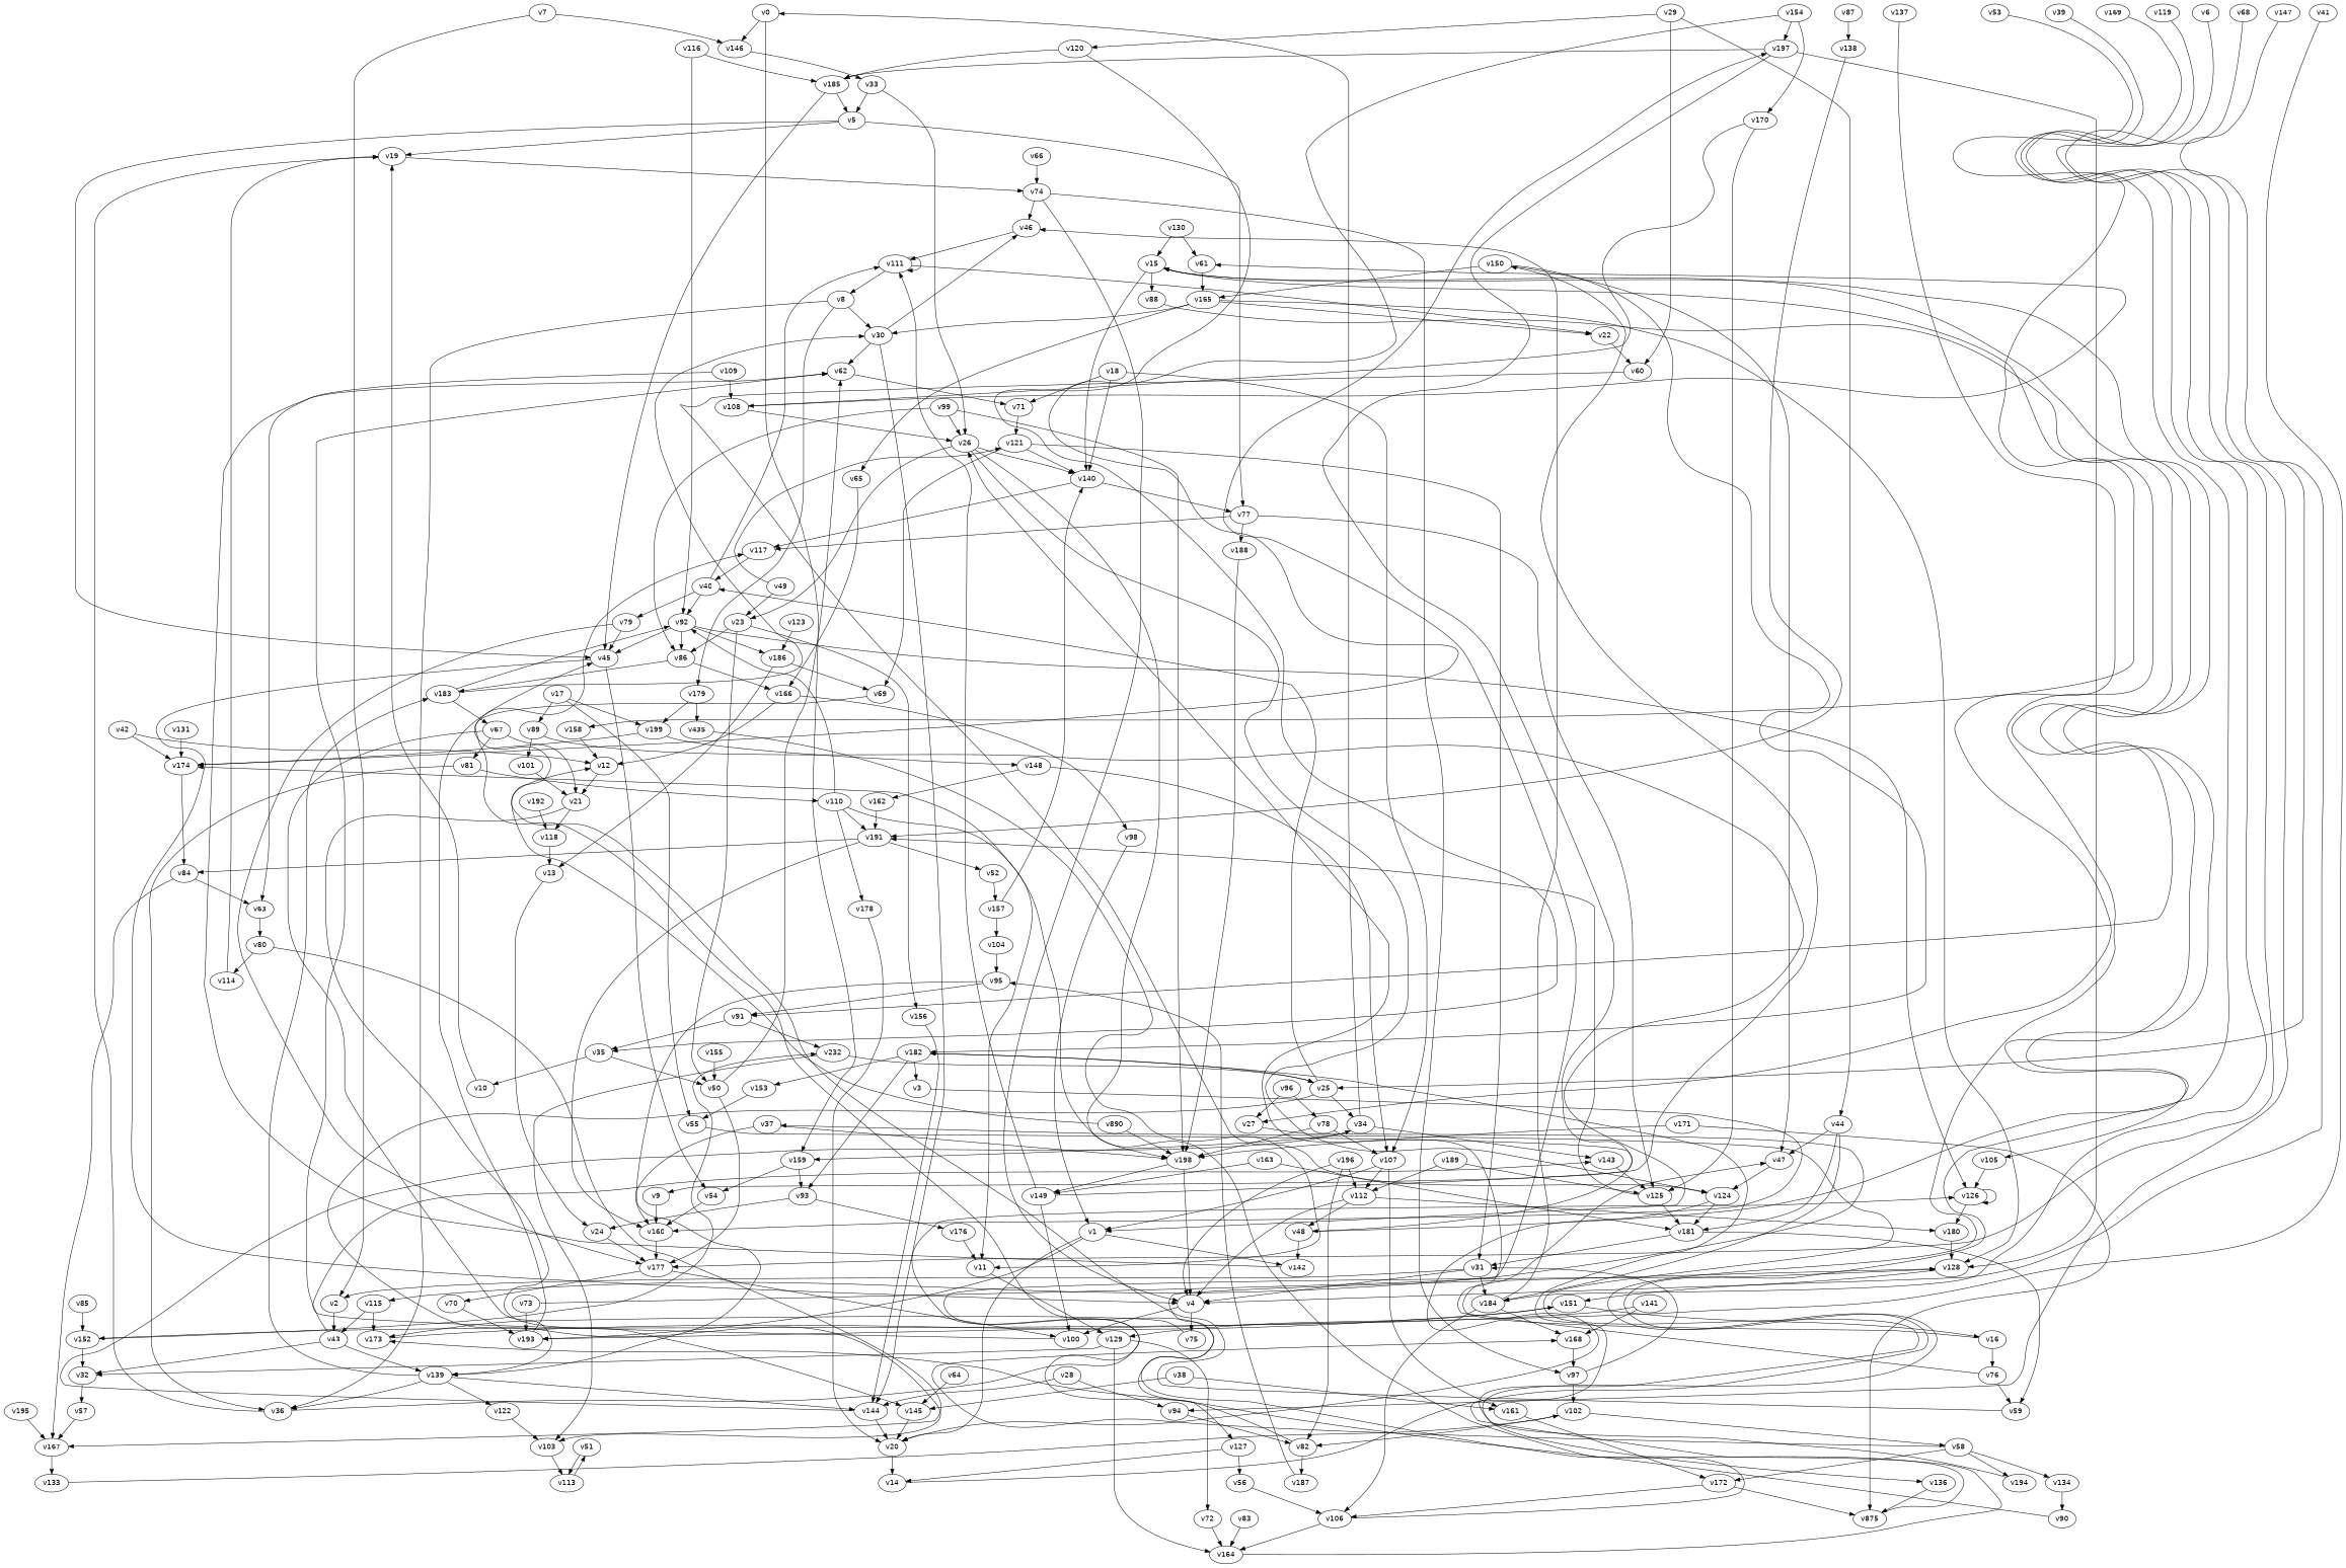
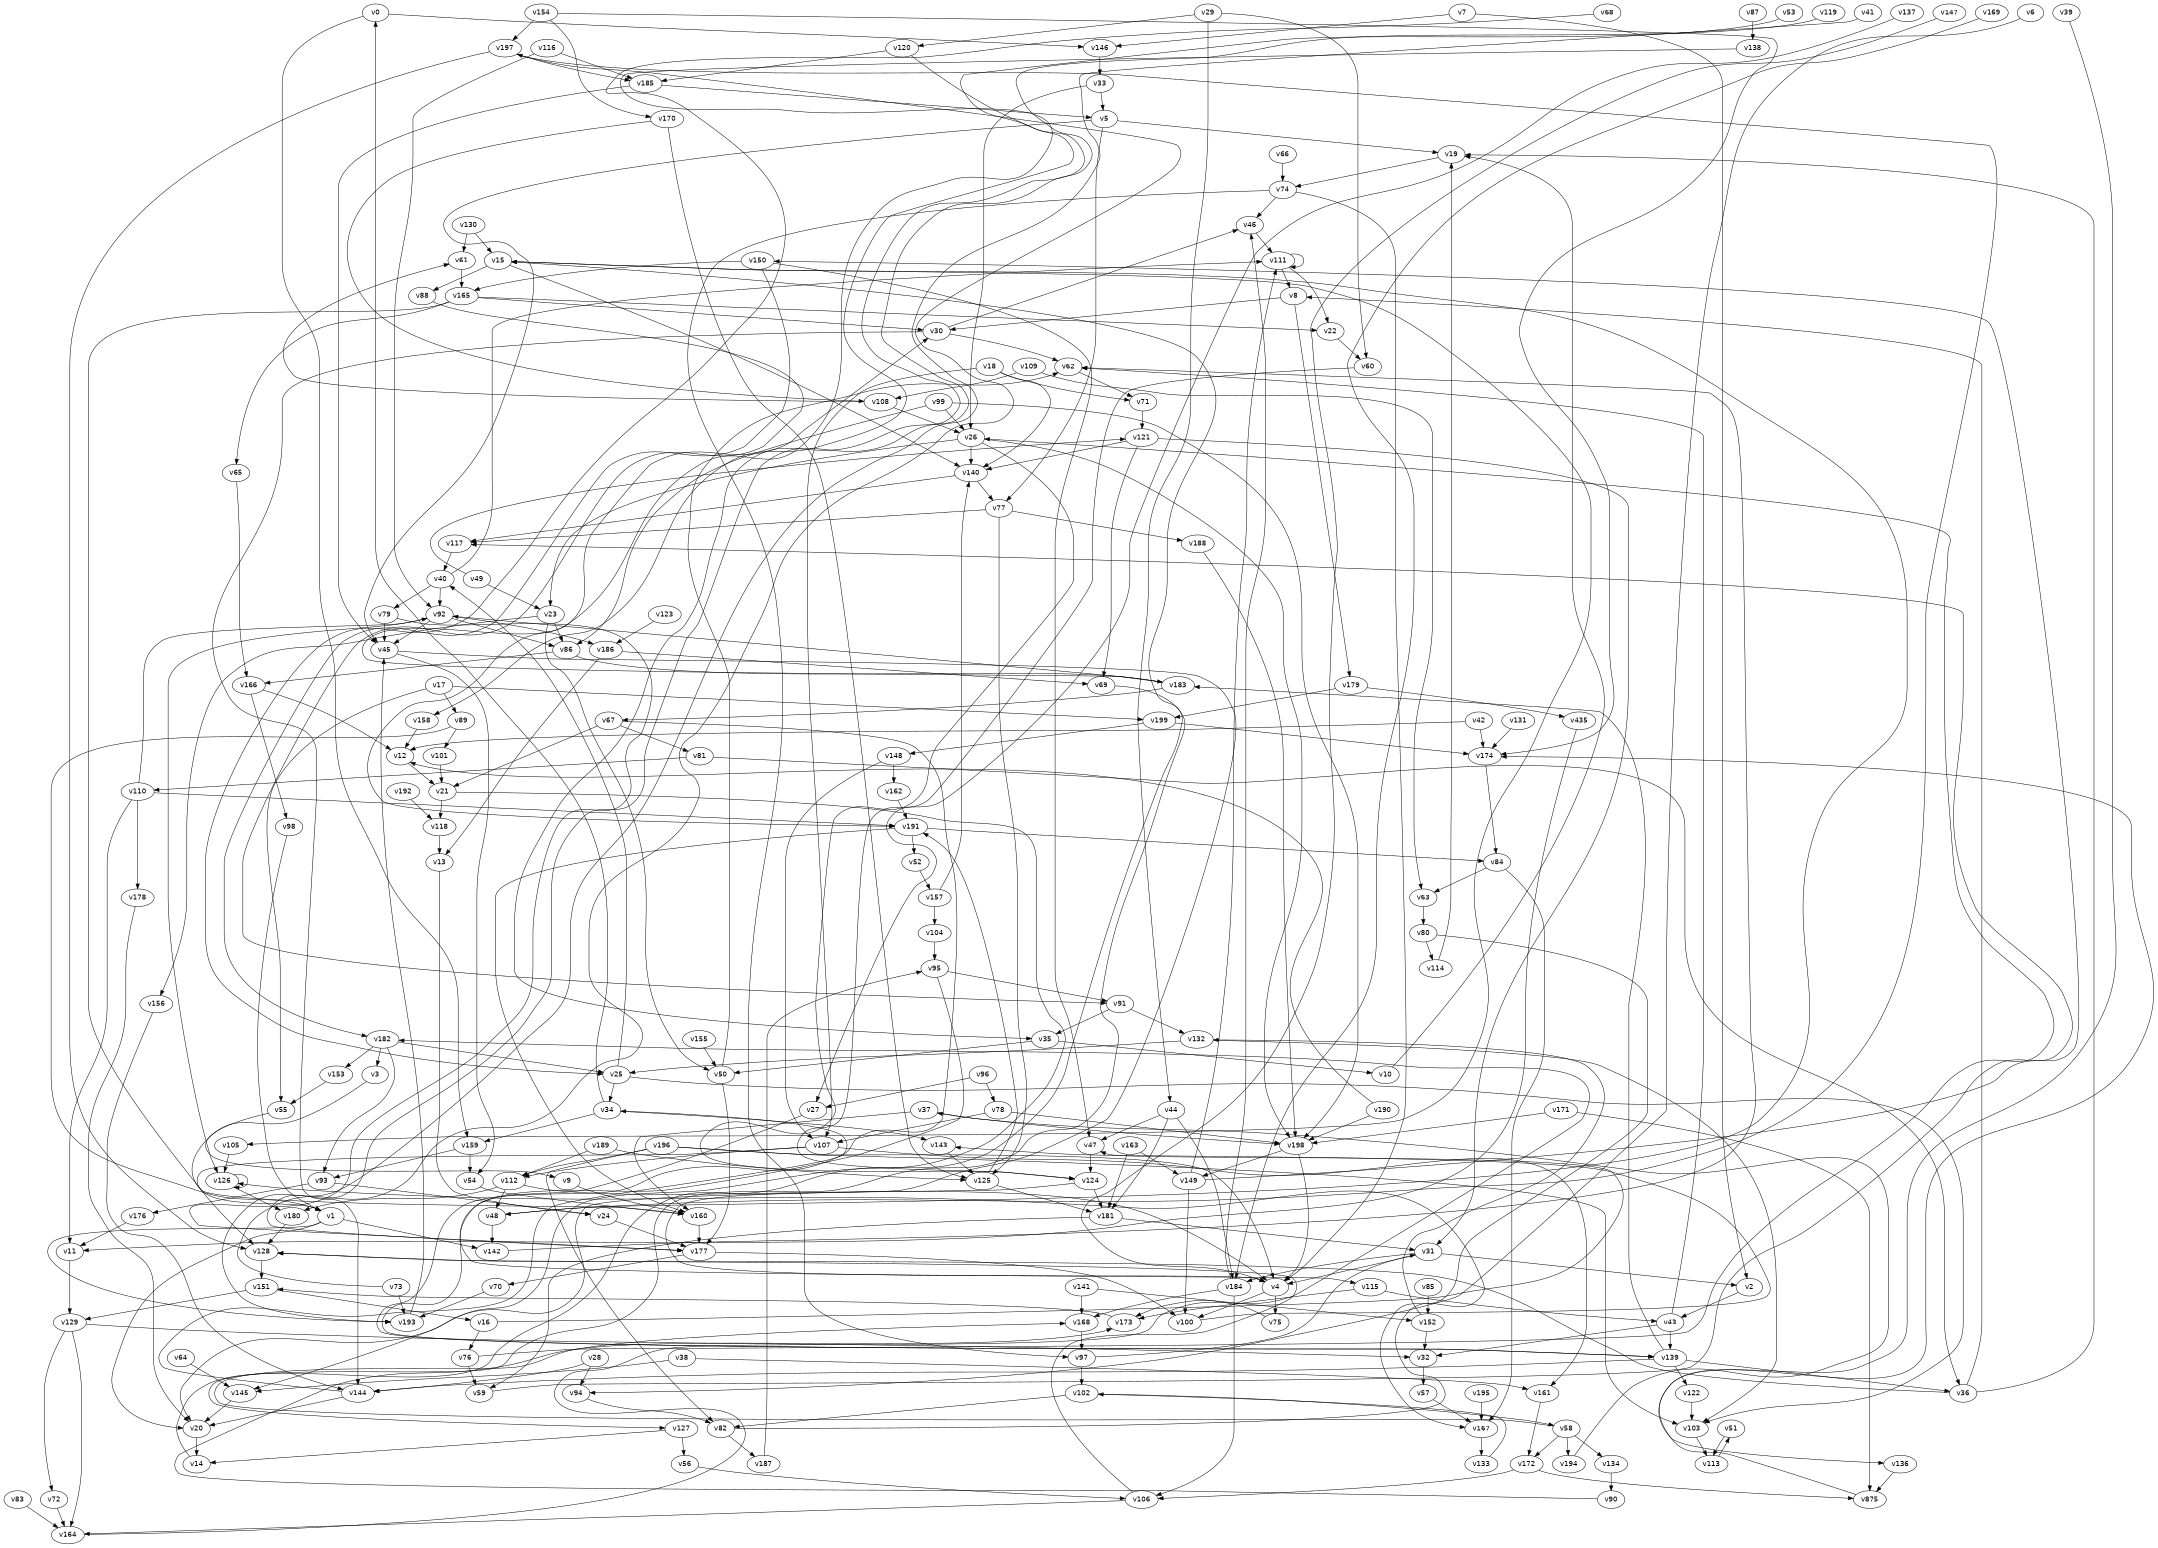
  digraph {
    fontname="DejaVu Sans"
    node [fontname="DejaVu Sans" player=0]
    edge [fontname="DejaVu Sans"]
    v0 [player=1]
    v146
    v159
    v33
    v54
    v93
    v1 [player=1]
    v20
    v142
    v193 [player=1]
    v14 [player=1]
    v62
    v45 [player=1]
    v2 [player=1]
    v43 [player=1]
    v32 [player=1]
    v139 [player=1]
    v3
    v160
    v177
    v75 [player=1]
    v4
    v100 [player=1]
    v173 [player=1]
    v143 [player=1]
    v5 [player=1]
    v19 [player=1]
    v77
    v74
    v117 [player=1]
    v125 [player=1]
    v188 [player=1]
    v6
    v94
    v82 [player=1]
    v7 [player=1]
    v8
    v30
    v36
    v179
    v144 [player=1]
    v46
    v128
    v199
    n45 [label=v435 player=1]
    v9 [player=1]
    v10
    v11
    v129
    v72
    v164 [player=1]
    v21 [player=1]
    v12
    v118
    v145
    v13 [player=1]
    v24
    v15 [player=1]
    v88 [player=1]
    v105 [player=1]
    v140 [player=1]
    v91 [player=1]
    v126 [player=1]
    v16 [player=1]
    v47 [player=1]
    v76
    v124
    v26 [player=1]
    v59 [player=1]
    v55 [player=1]
    v17
    v89 [player=1]
    v101
    v174
    v148
    v18
    v71 [player=1]
    v107
    v121 [player=1]
    v161
    v112
    v97
    v60 [player=1]
    v22
    v23 [player=1]
    v50 [player=1]
    v86
    v156 [player=1]
    v166
    v183
    v70
    v25 [player=1]
    v34
    v40
    v103 [player=1]
    v79
    v92
    v111 [player=1]
    v113
    v198 [player=1]
    v181 [player=1]
    v149
    v115 [player=1]
    v27
    v28 [player=1]
    v29
    v44 [player=1]
    v120 [player=1]
    v184
    v35
    v185 [player=1]
    v31
    v106 [player=1]
    v168
    v57
    v167 [player=1]
    v151
    v37
    v38
    v172 [player=1]
    v39 [player=1]
    v136 [player=1]
    n123 [label=v875]
    v186 [player=1]
    v41 [player=1]
    v42
    v84 [player=1]
    v122 [player=1]
    v48 [player=1]
    v49
    v69 [player=1]
    v51 [player=1]
    v157 [player=1]
    v52
    v104
    v53
    v158
    v56
    v133
    v134 [player=1]
    v58
    v194
    v90
    v165 [player=1]
    v61
    v65
    v63 [player=1]
    v80
    v114 [player=1]
    v64 [player=1]
    v98
    v66
    v67
    v81
    v110
    v68 [player=1]
    v127
    v182 [player=1]
    v73
    v197
    v102 [player=1]
    v191 [player=1]
    v78 [player=1]
    v178 [player=1]
    v187 [player=1]
    v180 [player=1]
    v95
    v83 [player=1]
    v85 [player=1]
    v152 [player=1]
-   v132 [label=v232]
+   v132
    v87
    v138
    v176 [player=1]
    v96 [player=1]
    v99 [player=1]
    v108
    v109 [player=1]
    v116 [player=1]
    v119
    v123
    v130 [player=1]
    v131
    v137 [player=1]
    v141
    v147
    v162 [player=1]
    v150 [player=1]
    v153
    v154 [player=1]
    v170 [player=1]
    v155
    v163 [player=1]
    v169 [player=1]
    v171
    v189
-   v190 [label=v890]
+   v190
    v192
    v195
    v196 [player=1]
    v0 -> v146
    v0 -> v159
    v146 -> v33
    v159 -> v54
    v159 -> v93
    v33 -> v5
    v33 -> v26
    v54 -> v160
    v93 -> v24
    v93 -> v176
    v1 -> v20
    v1 -> v142
    v1 -> v193 [constraint="t >= 1"]
    v20 -> v14
    v142 -> v62 [constraint="t mod 2 == 0"]
    v193 -> v45
    v14 -> v15 [constraint="t >= 1"]
    v62 -> v71
    v45 -> v54
    v45 -> v4 [constraint="t mod 3 == 2"]
    v2 -> v43
    v43 -> v62
    v43 -> v32 [constraint="t >= 2"]
    v43 -> v139
    v32 -> v57
    v139 -> v36
    v139 -> v144
    v139 -> v183
    v139 -> v122
    v3 -> v160 [constraint="t < 13"]
    v160 -> v177
    v177 -> v100
    v177 -> v70
    v75 -> v173 [constraint="t < 7"]
    v4 -> v75
    v4 -> v100
    v100 -> v143 [constraint="t mod 4 == 2"]
    v173 -> v151 [constraint="t >= 5"]
    v143 -> v125
    v5 -> v45 [constraint="t < 9"]
    v5 -> v19
    v5 -> v77
    v19 -> v74
    v77 -> v117
    v77 -> v125
    v77 -> v188
    v74 -> v4
    v74 -> v46
    v74 -> v97
    v117 -> v40
    v125 -> v181
    v125 -> v191
    v188 -> v198
    v6 -> v94 [constraint="t < 9"]
    v94 -> v82
    v82 -> v126 [constraint="t >= 4"]
    v82 -> v187
    v7 -> v146
    v7 -> v2
    v8 -> v30
-   v8 -> v36
+   v36 -> v8
    v8 -> v179
    v30 -> v62
    v30 -> v144
    v30 -> v46
    v36 -> v19
    v36 -> v128 [constraint="t mod 3 == 1"]
    v179 -> v199
    v179 -> n45
    v144 -> v20
    v144 -> v34 [constraint="t >= 3"]
    v46 -> v111
    v128 -> v151
    v199 -> v174
    v199 -> v148
    n45 -> v11 [constraint="t < 15"]
    v9 -> v160
    v10 -> v19
    v11 -> v129
    v129 -> v32
    v129 -> v72
    v129 -> v164
    v72 -> v164
    v164 -> v182 [constraint="t >= 3"]
    v21 -> v118
    v21 -> v145 [constraint="t < 14"]
    v12 -> v21
    v118 -> v13
    v145 -> v20
    v13 -> v24
    v24 -> v177
    v15 -> v88
    v15 -> v105 [constraint="t < 14"]
    v15 -> v140
    v88 -> v91 [constraint="t < 11"]
    v105 -> v126
    v140 -> v77
    v140 -> v117
    v91 -> v35
    v91 -> v132
    v126 -> v126
    v126 -> v180
    v16 -> v47 [constraint="t < 11"]
    v16 -> v76
    v47 -> v124
    v76 -> v26 [constraint="t mod 4 == 1"]
    v76 -> v59
    v124 -> v20 [constraint="t >= 2"]
    v124 -> v181
    v26 -> v140
    v26 -> v124 [constraint="t < 11"]
    v26 -> v23
    v26 -> v198
    v59 -> v117 [constraint="t < 14"]
    v55 -> v9 [constraint="t mod 4 == 2"]
    v17 -> v199
    v17 -> v55
    v17 -> v89
    v89 -> v1 [constraint="t >= 4"]
    v89 -> v101
    v101 -> v21
    v174 -> v84
    v148 -> v107
    v148 -> v162
    v18 -> v140
    v18 -> v71
    v18 -> v107
    v71 -> v121
    v107 -> v1 [constraint="t mod 5 == 0"]
    v107 -> v161
    v107 -> v112
    v121 -> v140
    v121 -> v31
    v121 -> v69
    v161 -> v172
    v112 -> v4
    v112 -> v48
    v112 -> v180
    v97 -> v31
    v97 -> v102
    v60 -> v124 [constraint="t mod 3 == 1"]
    v22 -> v60
    v23 -> v50
    v23 -> v86
    v23 -> v156
    v50 -> v62
    v50 -> v177
    v86 -> v166
    v86 -> v183
    v156 -> v144
    v166 -> v12
    v166 -> v98
    v183 -> v30 [constraint="t < 7"]
    v183 -> v92
    v183 -> v67
    v70 -> v193
    v25 -> v34
    v25 -> v40
    v25 -> v103 [constraint="t mod 2 == 0"]
    v34 -> v0
    v34 -> v159
    v34 -> v143
    v40 -> v79
    v40 -> v92
    v40 -> v111
    v103 -> v113
    v79 -> v45
    v79 -> v177 [constraint="t < 12"]
    v92 -> v45
    v92 -> v126
    v92 -> v86
    v92 -> v186
    v111 -> v8
    v111 -> v22
    v111 -> v111
    v113 -> v51 [constraint="t mod 2 == 1"]
    v198 -> v4
    v198 -> v149
    v181 -> v59
    v181 -> v31
    v149 -> v100
    v149 -> v111
    v149 -> v150 [constraint="t mod 4 == 2"]
    v115 -> v43
    v115 -> v173
    v27 -> v115 [constraint="t < 8"]
    v28 -> v94
    v28 -> v144
    v29 -> v60
    v29 -> v44
    v29 -> v120
    v44 -> v47
    v44 -> v181
    v44 -> v184
    v120 -> v35 [constraint="t mod 3 == 0"]
    v120 -> v185
    v184 -> v46
    v184 -> v106
    v184 -> v168
    v35 -> v10
    v35 -> v50
    v185 -> v45
    v185 -> v5
    v31 -> v2
    v31 -> v4
    v31 -> v184
    v106 -> v128 [constraint="t >= 5"]
    v106 -> v164
    v168 -> v97
    v57 -> v167
    v167 -> v133
    v151 -> v129
    v151 -> v16
    v37 -> v160
    v37 -> v198
    v38 -> v145
    v38 -> v161
    v172 -> v106
    v172 -> n123
    v39 -> v136 [constraint="t >= 4"]
    v136 -> n123
    n123 -> v174 [constraint="t >= 5"]
    v186 -> v13
    v186 -> v69
    v41 -> v193 [constraint="t mod 4 == 1"]
    v42 -> v12 [constraint="t >= 2"]
    v42 -> v174
    v84 -> v167
    v84 -> v63
    v122 -> v103
    v48 -> v142
    v48 -> v15 [constraint="t < 15"]
    v49 -> v121 [constraint="t mod 5 == 3"]
    v49 -> v23
    v69 -> v127 [constraint="t < 10"]
    v51 -> v113
    v157 -> v140
    v157 -> v104
    v52 -> v157
    v104 -> v95
    v53 -> v158 [constraint="t mod 3 == 1"]
    v158 -> v12
    v56 -> v106
    v133 -> v102 [constraint="t >= 5"]
    v134 -> v90
    v58 -> v168 [constraint="t < 12"]
    v58 -> v172
    v58 -> v134
    v58 -> v194
    v194 -> v37 [constraint="t mod 2 == 0"]
    v90 -> v173 [constraint="t < 15"]
    v165 -> v30
    v165 -> v128
    v165 -> v22
    v165 -> v65
    v61 -> v165
    v65 -> v166
    v63 -> v80
    v80 -> v167 [constraint="t >= 5"]
    v80 -> v114
    v114 -> v19
    v64 -> v145
    v98 -> v1
    v66 -> v74
    v67 -> v139 [constraint="t < 9"]
    v67 -> v21
    v67 -> v81
    v81 -> v36
    v81 -> v110
    v110 -> v11
    v110 -> v92
    v110 -> v191
    v110 -> v178
    v68 -> v25 [constraint="t >= 5"]
    v127 -> v14 [constraint="t mod 2 == 0"]
    v127 -> v56
    v182 -> v93
    v182 -> v3
    v182 -> v25
    v182 -> v153
    v73 -> v193
    v73 -> v197 [constraint="t mod 2 == 1"]
    v197 -> v128
    v197 -> v185
    v197 -> v48 [constraint="t >= 1"]
    v102 -> v82
    v102 -> v58
    v191 -> v160
    v191 -> v84
    v191 -> v52
    v78 -> v107
    v78 -> v198
    v178 -> v20
    v187 -> v95
    v180 -> v128
    v95 -> v139 [constraint="t mod 2 == 1"]
    v95 -> v91
    v83 -> v164
    v85 -> v152
    v152 -> v32
    v152 -> v132 [constraint="t < 11"]
    v132 -> v25
    v132 -> v103
    v87 -> v138
    v138 -> v191 [constraint="t < 6"]
    v176 -> v11
    v96 -> v27
    v96 -> v78
    v99 -> v26
    v99 -> v86
    v99 -> v198
    v108 -> v26
    v108 -> v61 [constraint="t mod 3 == 2"]
    v109 -> v63
    v109 -> v108
    v116 -> v92
    v116 -> v185
    v119 -> v177 [constraint="t >= 4"]
    v123 -> v186
    v130 -> v15
    v130 -> v61
    v131 -> v174
    v137 -> v27 [constraint="t mod 4 == 2"]
    v141 -> v168
    v141 -> v152 [constraint="t < 6"]
    v147 -> v4 [constraint="t >= 2"]
    v162 -> v191
    v150 -> v47
    v150 -> v165
    v150 -> v182 [constraint="t < 8"]
    v153 -> v55
    v154 -> v174 [constraint="t mod 5 == 1"]
    v154 -> v197
    v154 -> v170
    v170 -> v125
    v170 -> v108 [constraint="t >= 3"]
    v155 -> v50
    v163 -> v181
    v163 -> v149
    v169 -> v184 [constraint="t >= 4"]
    v171 -> v198
    v171 -> n123
    v189 -> v125
    v189 -> v112
    v190 -> v12 [constraint="t >= 2"]
    v190 -> v198
    v192 -> v118
    v195 -> v167
    v196 -> v4
    v196 -> v82
    v196 -> v112
+   v196 -> v103
  }
